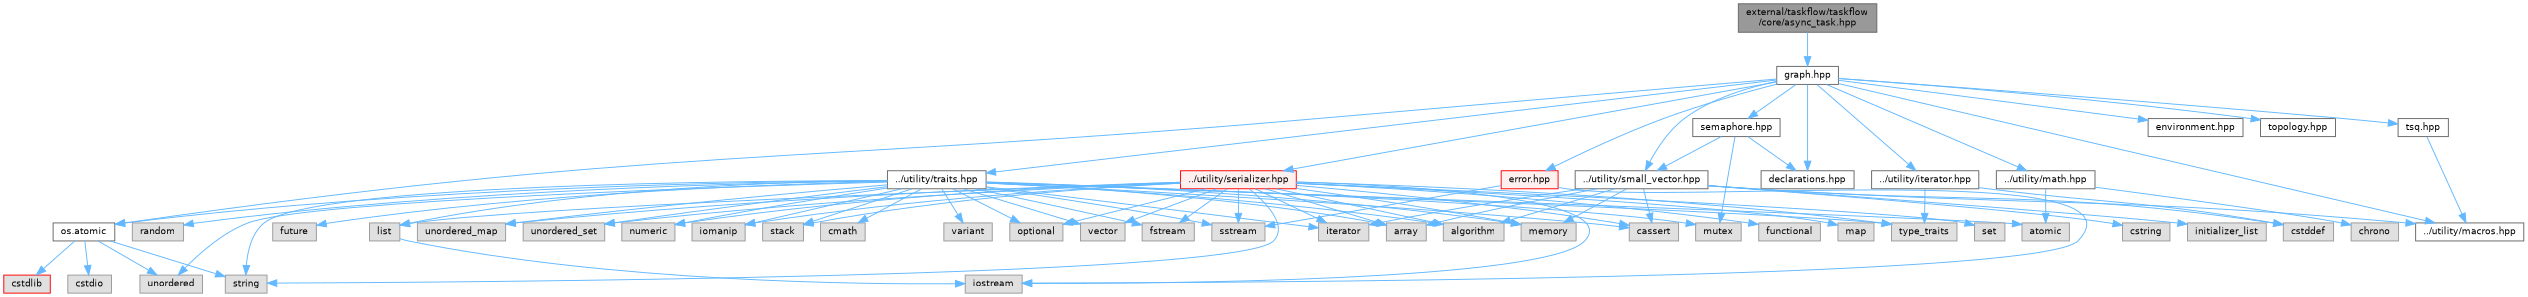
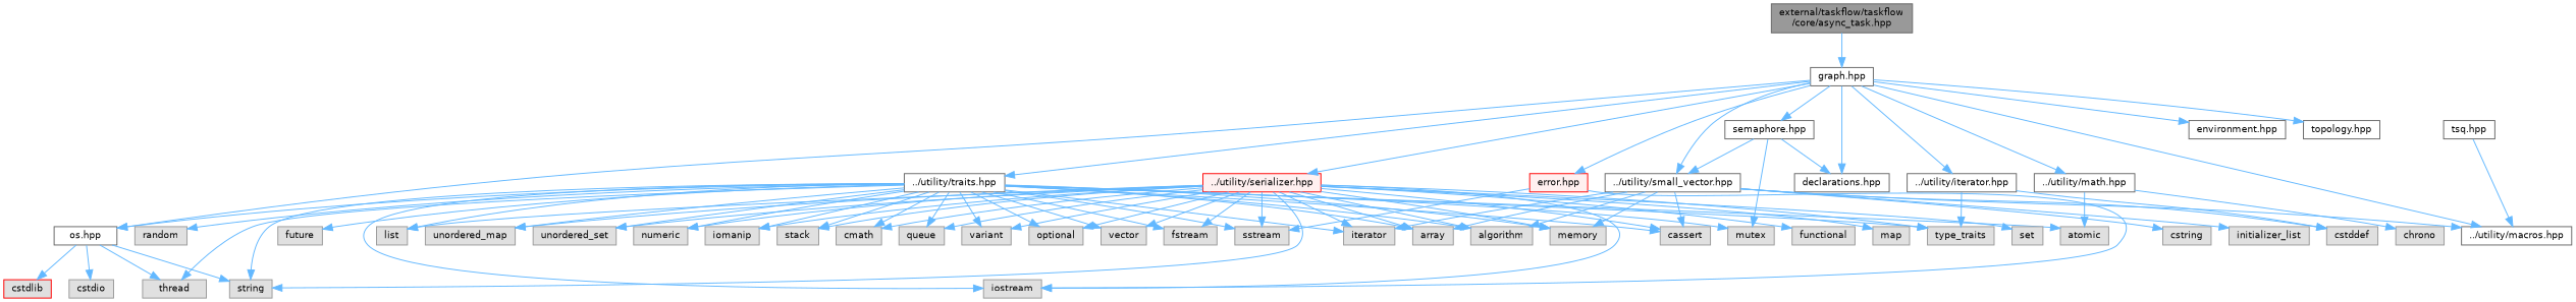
  digraph {
    node [color=grey60 fillcolor="#E0E0E0" fontname=Helvetica fontsize=10 shape=box style=filled]
    edge [color=steelblue1 fontname=Helvetica fontsize=10 labelfontname=Helvetica labelfontsize=10 style=solid]
    n1 [color=gray40 fillcolor=grey60 fontcolor=black height=0.2 label="external/taskflow/taskflow\l/core/async_task.hpp" width=0.4]
    n2 [color=grey40 fillcolor=white height=0.2 label="graph.hpp" width=0.4]
    n3 [color=grey40 fillcolor=white height=0.2 label="../utility/macros.hpp" width=0.4]
    n4 [color=grey40 fillcolor=white height=0.2 label="../utility/traits.hpp" width=0.4]
-   n5 [color=grey40 fillcolor=white height=0.2 label="os.atomic" width=0.4]
+   n5 [color=grey40 fillcolor=white height=0.2 label="os.hpp" width=0.4]
    n6 [color=grey40 fillcolor=white height=0.2 label="../utility/iterator.hpp" width=0.4]
    n7 [color=grey40 fillcolor=white height=0.2 label="../utility/math.hpp" width=0.4]
    n8 [color=grey40 fillcolor=white height=0.2 label="../utility/small_vector.hpp" width=0.4]
    n9 [color=red fillcolor="#FFF0F0" height=0.2 label="../utility/serializer.hpp" width=0.4]
    n10 [color=red fillcolor="#FFF0F0" height=0.2 label="error.hpp" width=0.4]
    n11 [color=grey40 fillcolor=white height=0.2 label="declarations.hpp" width=0.4]
    n12 [color=grey40 fillcolor=white height=0.2 label="semaphore.hpp" width=0.4]
    n13 [color=grey40 fillcolor=white height=0.2 label="environment.hpp" width=0.4]
    n14 [color=grey40 fillcolor=white height=0.2 label="topology.hpp" width=0.4]
    n15 [color=grey40 fillcolor=white height=0.2 label="tsq.hpp" width=0.4]
    n16 [height=0.2 label=type_traits width=0.4]
    n17 [height=0.2 label=iterator width=0.4]
    n18 [height=0.2 label=iostream width=0.4]
    n19 [height=0.2 label=fstream width=0.4]
    n20 [height=0.2 label=mutex width=0.4]
    n21 [height=0.2 label=stack width=0.4]
+   n22 [height=0.2 label=queue width=0.4]
    n23 [height=0.2 label=vector width=0.4]
    n24 [height=0.2 label=algorithm width=0.4]
    n25 [height=0.2 label=memory width=0.4]
    n26 [height=0.2 label=atomic width=0.4]
-   n27 [height=0.2 label=unordered width=0.4]
+   n27 [height=0.2 label=thread width=0.4]
    n28 [height=0.2 label=future width=0.4]
    n29 [height=0.2 label=unordered_map width=0.4]
    n30 [height=0.2 label=unordered_set width=0.4]
    n31 [height=0.2 label=sstream width=0.4]
    n32 [height=0.2 label=list width=0.4]
    n33 [height=0.2 label=numeric width=0.4]
    n34 [height=0.2 label=random width=0.4]
    n35 [height=0.2 label=iomanip width=0.4]
    n36 [height=0.2 label=cassert width=0.4]
    n37 [height=0.2 label=cmath width=0.4]
    n38 [height=0.2 label=array width=0.4]
    n39 [height=0.2 label=string width=0.4]
    n40 [height=0.2 label=variant width=0.4]
    n41 [height=0.2 label=optional width=0.4]
    n42 [color=red height=0.2 label=cstdlib width=0.4]
    n43 [height=0.2 label=cstdio width=0.4]
    n44 [height=0.2 label=cstddef width=0.4]
    n45 [height=0.2 label=chrono width=0.4]
    n46 [height=0.2 label=cstring width=0.4]
    n47 [height=0.2 label=initializer_list width=0.4]
    n48 [height=0.2 label=functional width=0.4]
    n49 [height=0.2 label=map width=0.4]
    n50 [height=0.2 label=set width=0.4]
    n1 -> n2
    n2 -> n3
    n2 -> n4
    n2 -> n5
    n2 -> n6
    n2 -> n7
    n2 -> n8
    n2 -> n9
    n2 -> n10
    n2 -> n11
    n2 -> n12
    n2 -> n13
    n2 -> n14
-   n2 -> n15
    n4 -> n5
    n4 -> n16
    n4 -> n17
-   n32 -> n18
+   n4 -> n18
    n4 -> n19
    n4 -> n20
    n4 -> n21
+   n4 -> n22
    n4 -> n23
    n4 -> n24
    n4 -> n25
    n4 -> n26
    n4 -> n27
    n4 -> n28
    n4 -> n29
    n4 -> n30
    n4 -> n31
    n4 -> n32
    n4 -> n33
    n4 -> n34
    n4 -> n35
    n4 -> n36
    n4 -> n37
    n4 -> n38
    n4 -> n39
    n4 -> n40
    n4 -> n41
    n5 -> n27
    n5 -> n39
    n5 -> n42
    n5 -> n43
    n6 -> n16
    n6 -> n44
    n7 -> n26
    n7 -> n45
    n8 -> n3
    n8 -> n17
    n8 -> n24
    n8 -> n25
    n8 -> n36
    n8 -> n38
    n8 -> n44
    n8 -> n46
    n8 -> n47
    n9 -> n16
    n9 -> n17
    n9 -> n18
    n9 -> n19
    n9 -> n21
+   n9 -> n22
    n9 -> n23
    n9 -> n24
    n9 -> n25
    n9 -> n29
    n9 -> n30
    n9 -> n31
    n9 -> n32
    n9 -> n33
    n9 -> n35
    n9 -> n36
+   n9 -> n37
    n9 -> n38
    n9 -> n39
+   n9 -> n40
    n9 -> n41
    n9 -> n48
    n9 -> n49
    n9 -> n50
    n10 -> n18
    n10 -> n31
    n12 -> n8
    n12 -> n11
    n12 -> n20
    n15 -> n3
  }
